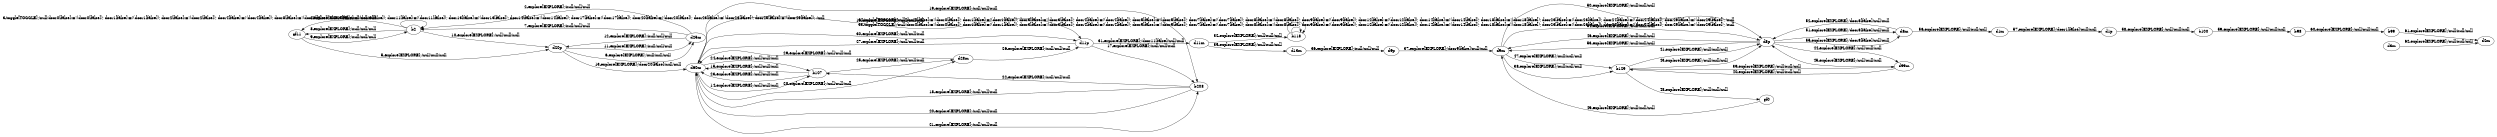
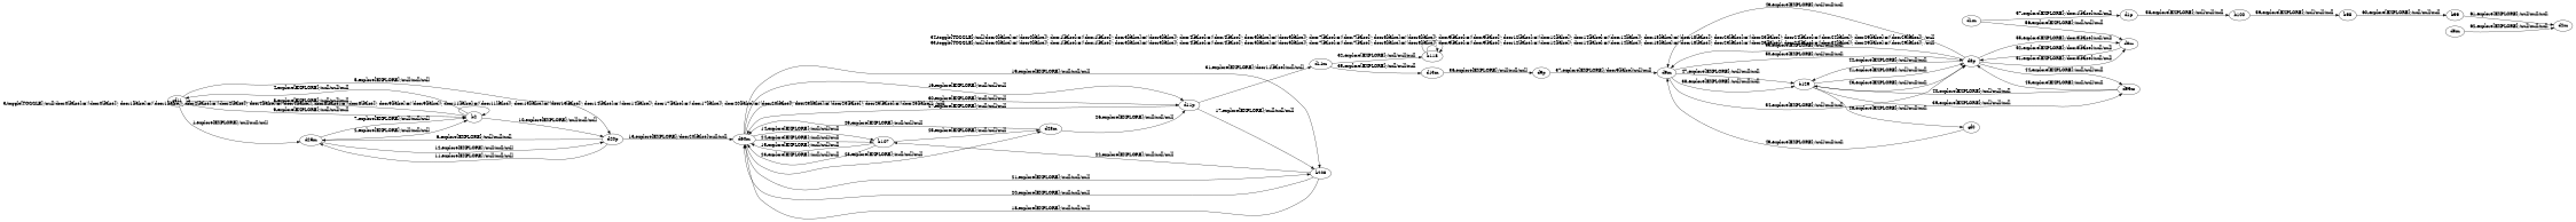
  digraph {
    rankdir=LR
    gf11
    d25m
    b2
    d20p
    n5 [label=d60m]
    b107
    d11p
    n8 [label=b208]
    d28m
    d11m
    b118
    d13m
    d9p
    d9m
    n15 [label=b129]
    d8p
    n17 [label=d99m]
    gf0
    d8m
    d1m
    d1p
    b100
    b98
    b99
    d2m
    d3m
+   gf11 -> d25m [label="1-explore[EXPLORE];/null/null/null"]
    gf11 -> b2 [label="9-explore[EXPLORE];/null/null/null"]
    gf11 -> d20p [label="5-explore[EXPLORE];/null/null/null"]
    d25m -> b2 [label="2-explore[EXPLORE];/null/null/null"]
    d25m -> b2 [label="7-explore[EXPLORE];/null/null/null"]
    d25m -> d20p [label="12-explore[EXPLORE];/null/null/null"]
    b2 -> gf11 [label="4-explore[EXPLORE];/null/null/null"]
    b2 -> gf11 [label="8-explore[EXPLORE];/null/null/null"]
    b2 -> b2 [label="3-toggle[TOGGLE];/null/door0[false]:=!(door0[false]); door1[false]:=!(door1[false]); door2[false]:=!(door2[false]); door4[false]:=!(door4[false]); door8[false]:=!(door8[false]); door9[false]:=!(door9[false]); door11[false]:=!(door11[false]); door13[false]:=!(door13[false]); door14[false]:=!(door14[false]); door17[false]:=!(door17[false]); door20[false]:=!(door20[false]); door23[false]:=!(door23[false]); door25[false]:=!(door25[false]); /null"]
    b2 -> d20p [label="10-explore[EXPLORE];/null/null/null"]
    d20p -> d25m [label="6-explore[EXPLORE];/null/null/null"]
    d20p -> d25m [label="11-explore[EXPLORE];/null/null/null"]
    d20p -> n5 [label="13-explore[EXPLORE];/door20[false]/null/null"]
    n5 -> b107 [label="14-explore[EXPLORE];/null/null/null"]
    n5 -> b107 [label="24-explore[EXPLORE];/null/null/null"]
    n5 -> d11p [label="16-explore[EXPLORE];/null/null/null"]
    n5 -> d11p [label="30-explore[EXPLORE];/null/null/null"]
    n5 -> n8 [label="19-explore[EXPLORE];/null/null/null"]
    n5 -> n8 [label="21-explore[EXPLORE];/null/null/null"]
    n5 -> d28m [label="28-explore[EXPLORE];/null/null/null"]
    b107 -> n5 [label="15-explore[EXPLORE];/null/null/null"]
    b107 -> n5 [label="23-explore[EXPLORE];/null/null/null"]
    b107 -> d28m [label="25-explore[EXPLORE];/null/null/null"]
    d11p -> n5 [label="27-explore[EXPLORE];/null/null/null"]
    d11p -> n8 [label="17-explore[EXPLORE];/null/null/null"]
    d11p -> d11m [label="31-explore[EXPLORE];/door11[false]/null/null"]
    n8 -> n5 [label="18-explore[EXPLORE];/null/null/null"]
    n8 -> n5 [label="20-explore[EXPLORE];/null/null/null"]
    n8 -> b107 [label="22-explore[EXPLORE];/null/null/null"]
    d28m -> n5 [label="29-explore[EXPLORE];/null/null/null"]
    d28m -> d11p [label="26-explore[EXPLORE];/null/null/null"]
    d11m -> b118 [label="32-explore[EXPLORE];/null/null/null"]
    d11m -> d13m [label="35-explore[EXPLORE];/null/null/null"]
    b118 -> b118 [label="33-toggle[TOGGLE];/null/door0[false]:=!(door0[false]); door1[false]:=!(door1[false]); door3[false]:=!(door3[false]); door4[false]:=!(door4[false]); door5[false]:=!(door5[false]); door7[false]:=!(door7[false]); door8[false]:=!(door8[false]); door9[false]:=!(door9[false]); door12[false]:=!(door12[false]); door14[false]:=!(door14[false]); door18[false]:=!(door18[false]); door23[false]:=!(door23[false]); door24[false]:=!(door24[false]); door29[false]:=!(door29[false]); /null"]
    b118 -> b118 [label="34-toggle[TOGGLE];/null/door0[false]:=!(door0[false]); door1[false]:=!(door1[false]); door3[false]:=!(door3[false]); door4[false]:=!(door4[false]); door5[false]:=!(door5[false]); door7[false]:=!(door7[false]); door8[false]:=!(door8[false]); door9[false]:=!(door9[false]); door12[false]:=!(door12[false]); door14[false]:=!(door14[false]); door18[false]:=!(door18[false]); door23[false]:=!(door23[false]); door24[false]:=!(door24[false]); door29[false]:=!(door29[false]); /null"]
    d13m -> d9p [label="36-explore[EXPLORE];/null/null/null"]
    d9p -> d9m [label="37-explore[EXPLORE];/door9[false]/null/null"]
    d9m -> n15 [label="38-explore[EXPLORE];/null/null/null"]
    d9m -> n15 [label="47-explore[EXPLORE];/null/null/null"]
    d9m -> d8p [label="50-explore[EXPLORE];/null/null/null"]
    d9m -> d8p [label="54-explore[EXPLORE];/null/null/null"]
    n15 -> d8p [label="41-explore[EXPLORE];/null/null/null"]
    n15 -> d8p [label="43-explore[EXPLORE];/null/null/null"]
    n15 -> n17 [label="39-explore[EXPLORE];/null/null/null"]
    n15 -> gf0 [label="48-explore[EXPLORE];/null/null/null"]
    d8p -> d9m [label="46-explore[EXPLORE];/null/null/null"]
    d8p -> d9m [label="53-explore[EXPLORE];/null/null/null"]
+   d8p -> n15 [label="42-explore[EXPLORE];/null/null/null"]
    d8p -> n17 [label="44-explore[EXPLORE];/null/null/null"]
    d8p -> d8m [label="51-explore[EXPLORE];/door8[false]/null/null"]
    d8p -> d8m [label="55-explore[EXPLORE];/door8[false]/null/null"]
    n17 -> n15 [label="40-explore[EXPLORE];/null/null/null"]
    n17 -> d8p [label="45-explore[EXPLORE];/null/null/null"]
    gf0 -> d9m [label="49-explore[EXPLORE];/null/null/null"]
    d8m -> d8p [label="52-explore[EXPLORE];/door8[false]/null/null"]
-   d8m -> d1m [label="56-explore[EXPLORE];/null/null/null"]
+   d1m -> d8m [label="56-explore[EXPLORE];/null/null/null"]
    d1m -> d1p [label="57-explore[EXPLORE];/door1[false]/null/null"]
    d1p -> b100 [label="58-explore[EXPLORE];/null/null/null"]
    b100 -> b98 [label="59-explore[EXPLORE];/null/null/null"]
    b98 -> b99 [label="60-explore[EXPLORE];/null/null/null"]
    b99 -> d2m [label="61-explore[EXPLORE];/null/null/null"]
    d3m -> d2m [label="62-explore[EXPLORE];/null/null/null"]
  }
